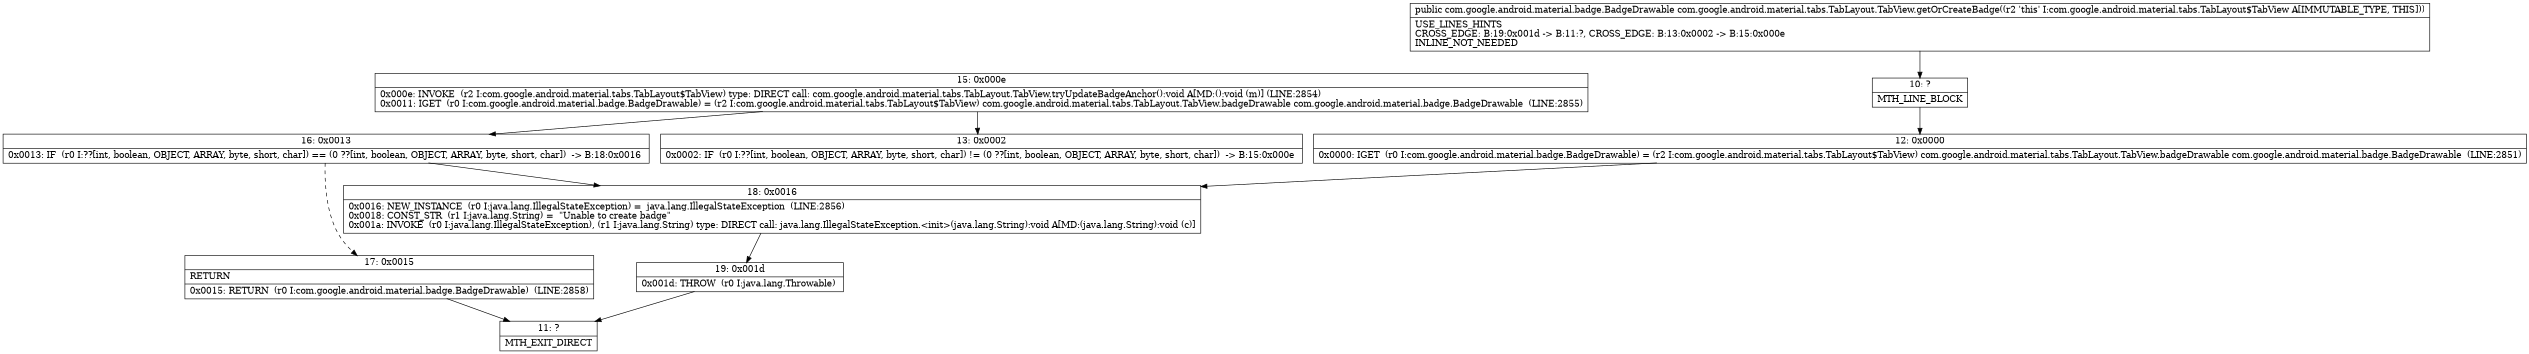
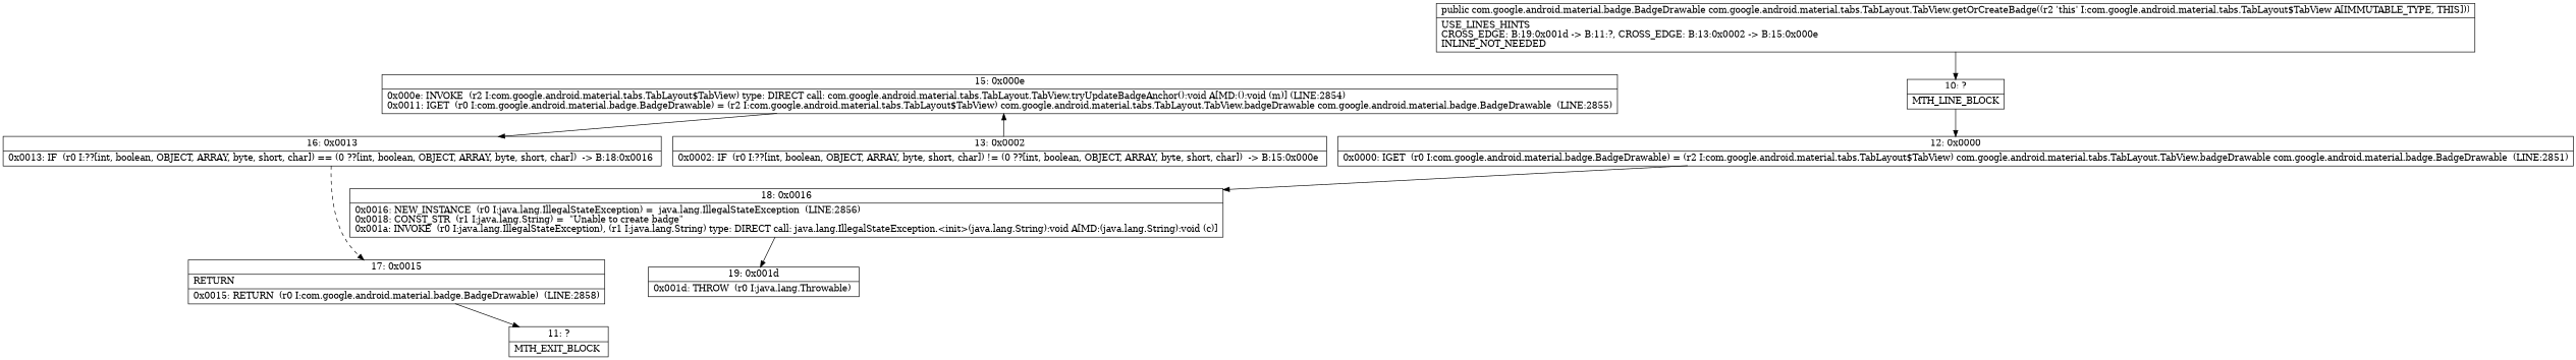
  digraph {
    node [shape=record]
    n1 [label="{10\:\ ?|MTH_LINE_BLOCK\l}"]
    n2 [label="{12\:\ 0x0000|0x0000: IGET  (r0 I:com.google.android.material.badge.BadgeDrawable) = (r2 I:com.google.android.material.tabs.TabLayout$TabView) com.google.android.material.tabs.TabLayout.TabView.badgeDrawable com.google.android.material.badge.BadgeDrawable  (LINE:2851)\l}"]
    n3 [label="{18\:\ 0x0016|0x0016: NEW_INSTANCE  (r0 I:java.lang.IllegalStateException) =  java.lang.IllegalStateException  (LINE:2856)\l0x0018: CONST_STR  (r1 I:java.lang.String) =  \"Unable to create badge\" \l0x001a: INVOKE  (r0 I:java.lang.IllegalStateException), (r1 I:java.lang.String) type: DIRECT call: java.lang.IllegalStateException.\<init\>(java.lang.String):void A[MD:(java.lang.String):void (c)]\l}"]
    n4 [label="{13\:\ 0x0002|0x0002: IF  (r0 I:??[int, boolean, OBJECT, ARRAY, byte, short, char]) != (0 ??[int, boolean, OBJECT, ARRAY, byte, short, char])  \-\> B:15:0x000e \l}"]
    n5 [label="{15\:\ 0x000e|0x000e: INVOKE  (r2 I:com.google.android.material.tabs.TabLayout$TabView) type: DIRECT call: com.google.android.material.tabs.TabLayout.TabView.tryUpdateBadgeAnchor():void A[MD:():void (m)] (LINE:2854)\l0x0011: IGET  (r0 I:com.google.android.material.badge.BadgeDrawable) = (r2 I:com.google.android.material.tabs.TabLayout$TabView) com.google.android.material.tabs.TabLayout.TabView.badgeDrawable com.google.android.material.badge.BadgeDrawable  (LINE:2855)\l}"]
    n6 [label="{16\:\ 0x0013|0x0013: IF  (r0 I:??[int, boolean, OBJECT, ARRAY, byte, short, char]) == (0 ??[int, boolean, OBJECT, ARRAY, byte, short, char])  \-\> B:18:0x0016 \l}"]
    n7 [label="{17\:\ 0x0015|RETURN\l|0x0015: RETURN  (r0 I:com.google.android.material.badge.BadgeDrawable)  (LINE:2858)\l}"]
-   n8 [label="{11\:\ ?|MTH_EXIT_DIRECT\l}"]
+   n8 [label="{11\:\ ?|MTH_EXIT_BLOCK\l}"]
    n9 [label="{19\:\ 0x001d|0x001d: THROW  (r0 I:java.lang.Throwable) \l}"]
    n10 [label="{public com.google.android.material.badge.BadgeDrawable com.google.android.material.tabs.TabLayout.TabView.getOrCreateBadge((r2 'this' I:com.google.android.material.tabs.TabLayout$TabView A[IMMUTABLE_TYPE, THIS]))  | USE_LINES_HINTS\lCROSS_EDGE: B:19:0x001d \-\> B:11:?, CROSS_EDGE: B:13:0x0002 \-\> B:15:0x000e\lINLINE_NOT_NEEDED\l}"]
    n1 -> n2
    n2 -> n3
    n3 -> n9
-   n5 -> n4
+   n4 -> n5
    n5 -> n6
-   n6 -> n3
    n6 -> n7 [style=dashed]
    n7 -> n8
-   n9 -> n8
    n10 -> n1
  }
